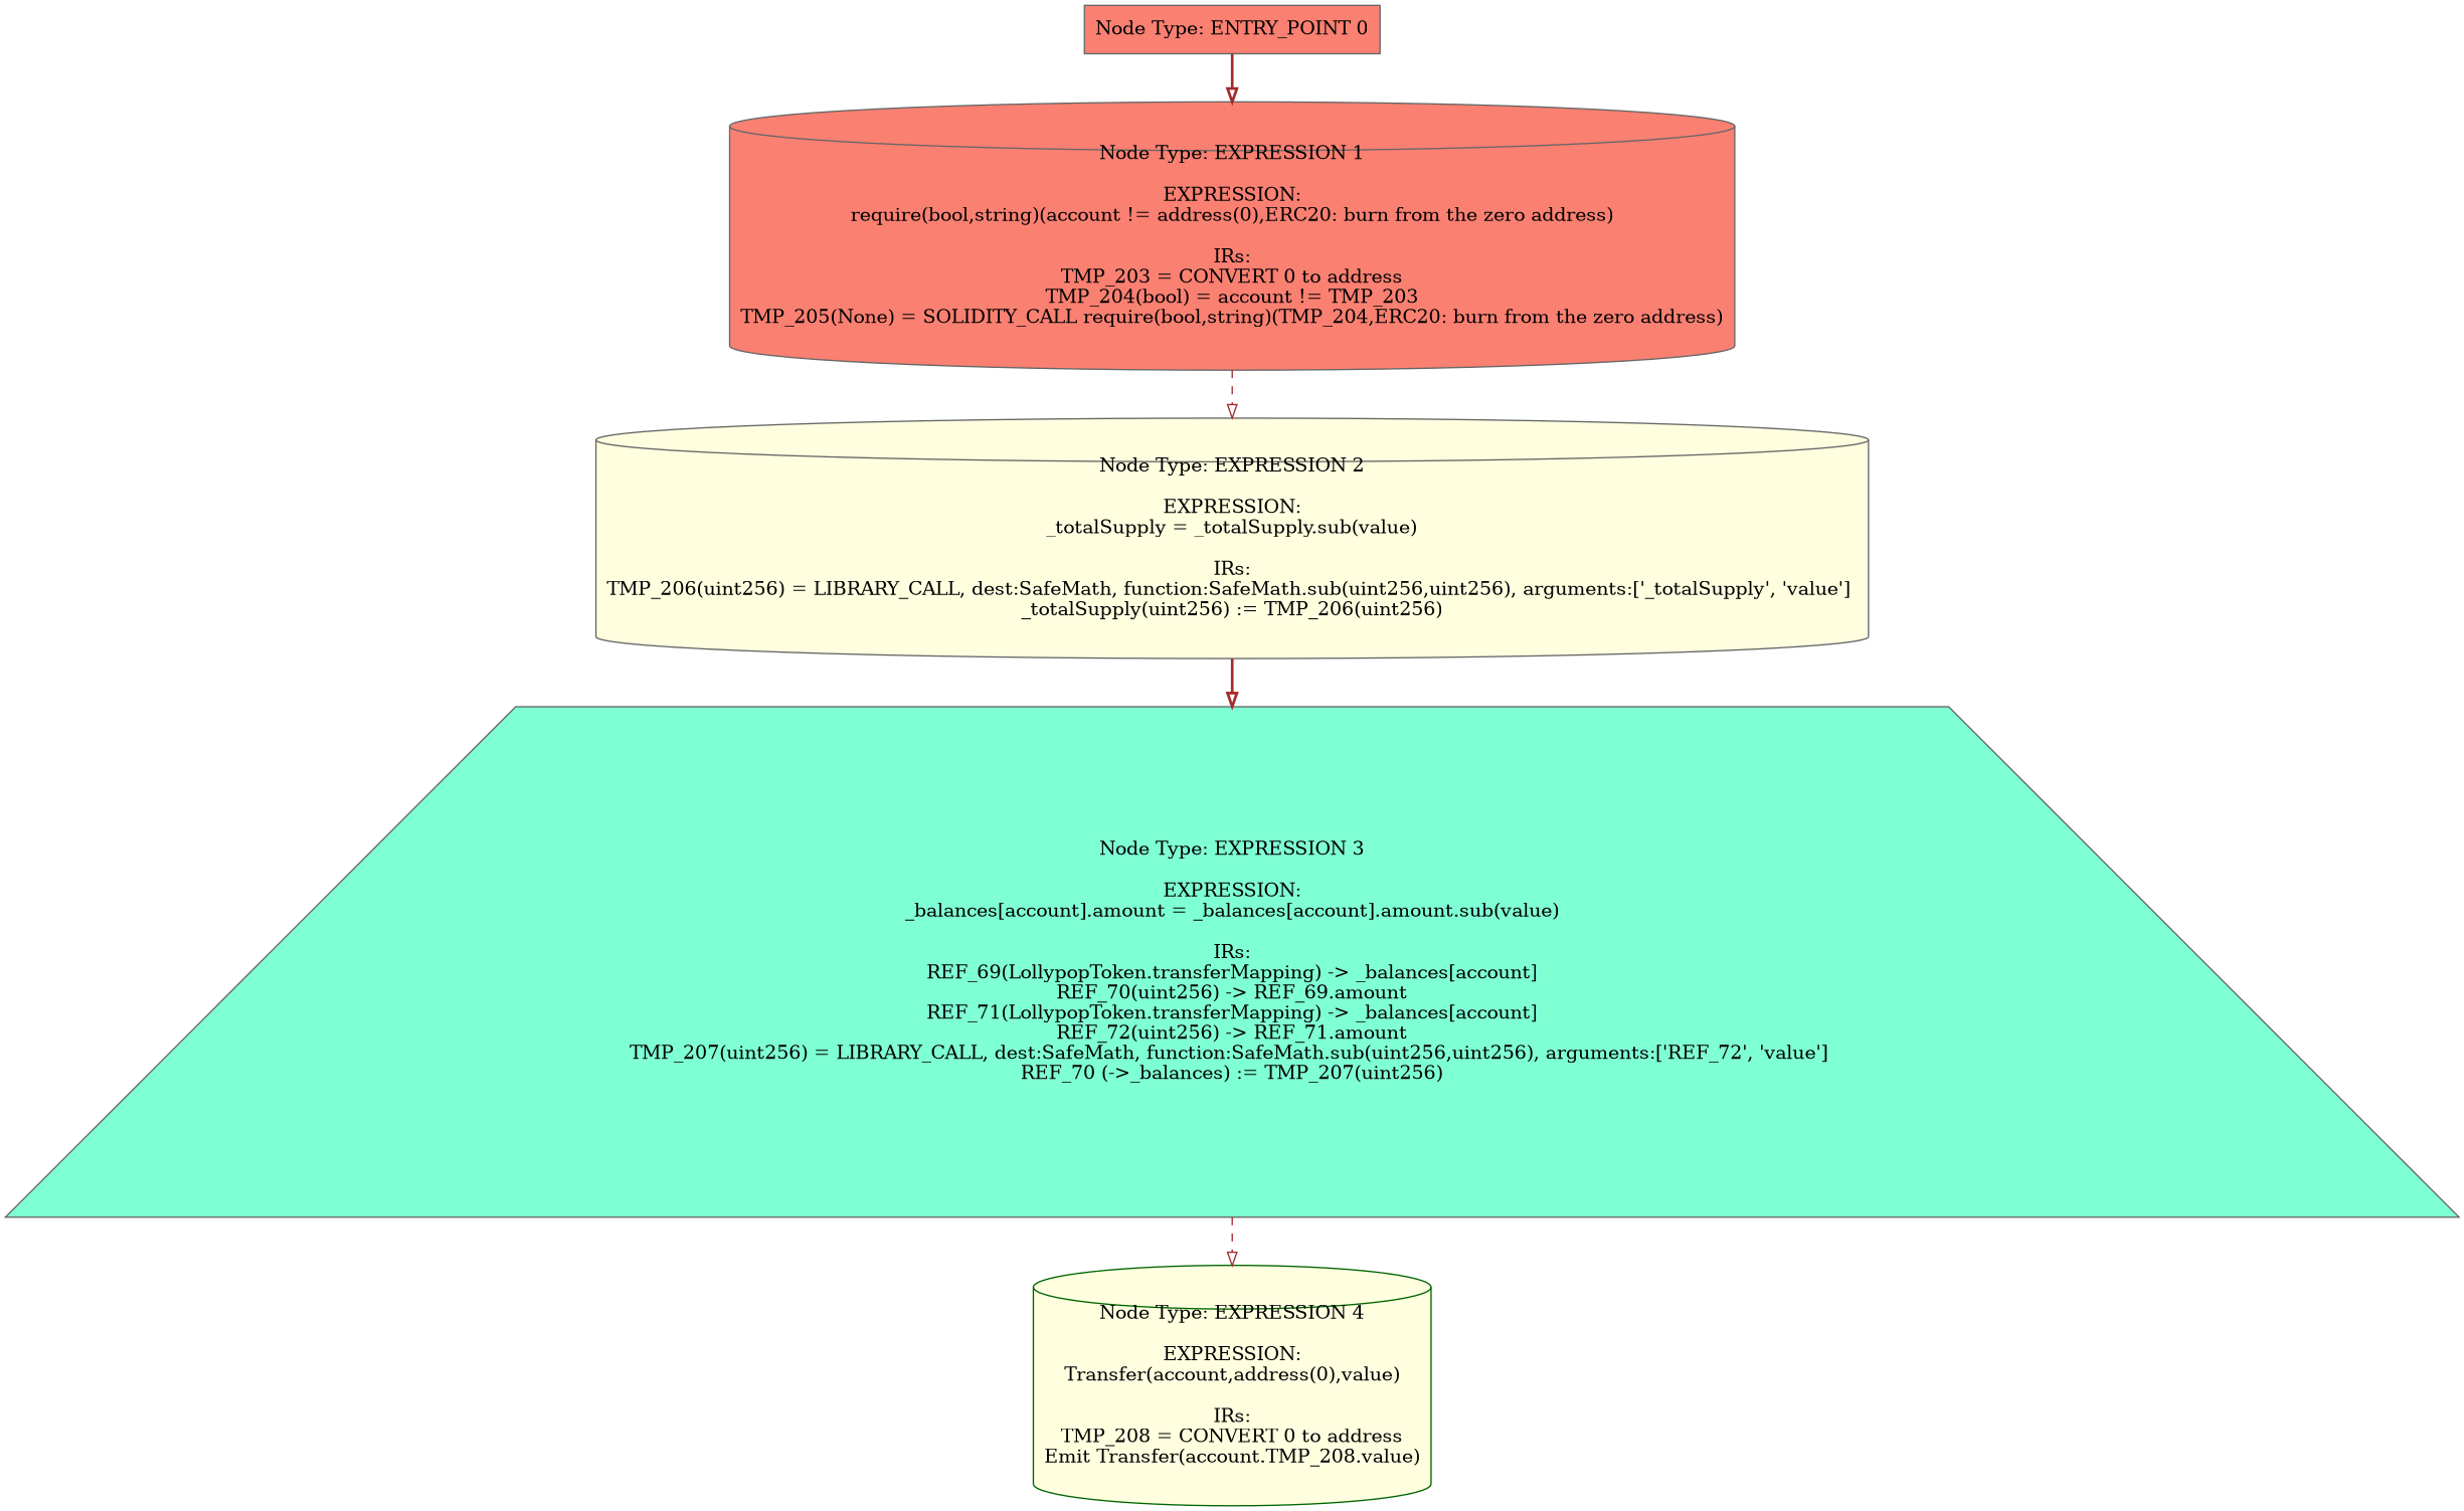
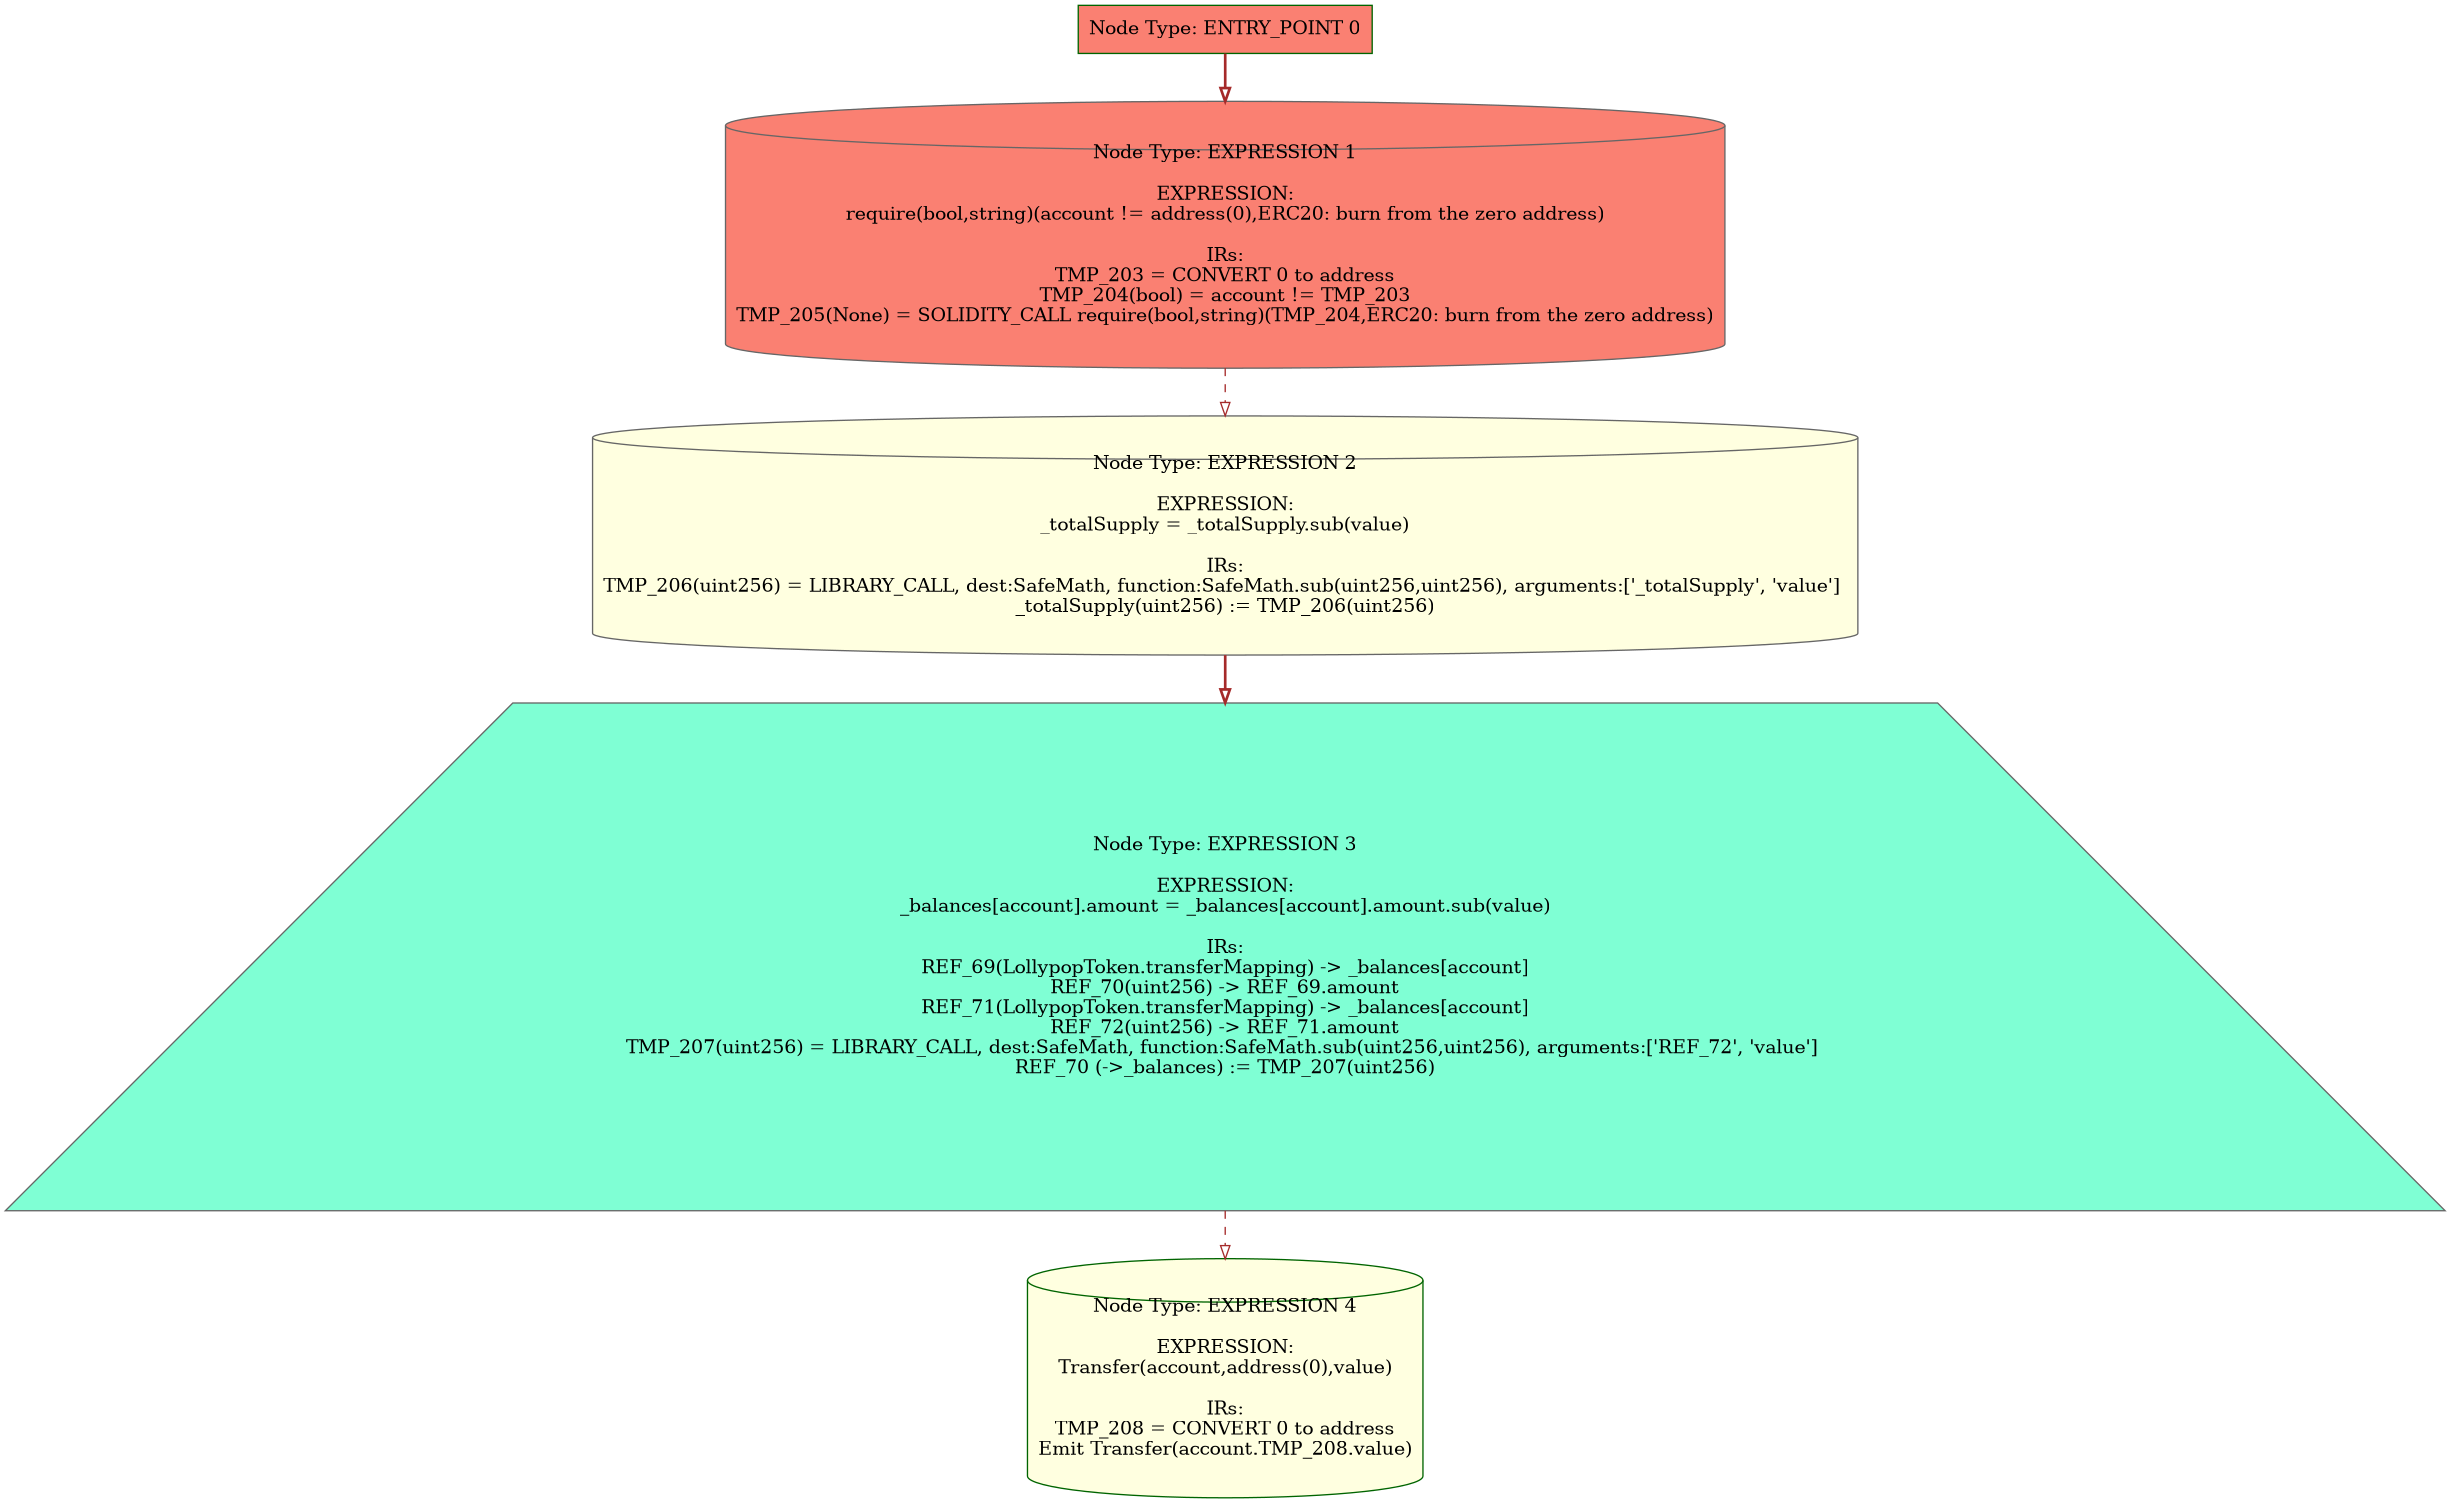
  digraph {
    node [style=filled fillcolor=salmon color=gray40 shape=cylinder]
    edge [color=brown style=bold arrowhead=onormal]
-   n1 [label="Node Type: ENTRY_POINT 0\n" shape=box]
+   n1 [label="Node Type: ENTRY_POINT 0\n" color=darkgreen shape=box]
    n2 [label="Node Type: EXPRESSION 1\n\nEXPRESSION:\nrequire(bool,string)(account != address(0),ERC20: burn from the zero address)\n\nIRs:\nTMP_203 = CONVERT 0 to address\nTMP_204(bool) = account != TMP_203\nTMP_205(None) = SOLIDITY_CALL require(bool,string)(TMP_204,ERC20: burn from the zero address)"]
    n3 [label="Node Type: EXPRESSION 2\n\nEXPRESSION:\n_totalSupply = _totalSupply.sub(value)\n\nIRs:\nTMP_206(uint256) = LIBRARY_CALL, dest:SafeMath, function:SafeMath.sub(uint256,uint256), arguments:['_totalSupply', 'value'] \n_totalSupply(uint256) := TMP_206(uint256)" fillcolor=lightyellow]
    n4 [label="Node Type: EXPRESSION 3\n\nEXPRESSION:\n_balances[account].amount = _balances[account].amount.sub(value)\n\nIRs:\nREF_69(LollypopToken.transferMapping) -> _balances[account]\nREF_70(uint256) -> REF_69.amount\nREF_71(LollypopToken.transferMapping) -> _balances[account]\nREF_72(uint256) -> REF_71.amount\nTMP_207(uint256) = LIBRARY_CALL, dest:SafeMath, function:SafeMath.sub(uint256,uint256), arguments:['REF_72', 'value'] \nREF_70 (->_balances) := TMP_207(uint256)" fillcolor=aquamarine shape=trapezium]
    n5 [label="Node Type: EXPRESSION 4\n\nEXPRESSION:\nTransfer(account,address(0),value)\n\nIRs:\nTMP_208 = CONVERT 0 to address\nEmit Transfer(account.TMP_208.value)" fillcolor=lightyellow color=darkgreen]
    n1 -> n2
    n2 -> n3 [style=dashed]
    n3 -> n4
    n4 -> n5 [style=dashed]
  }
